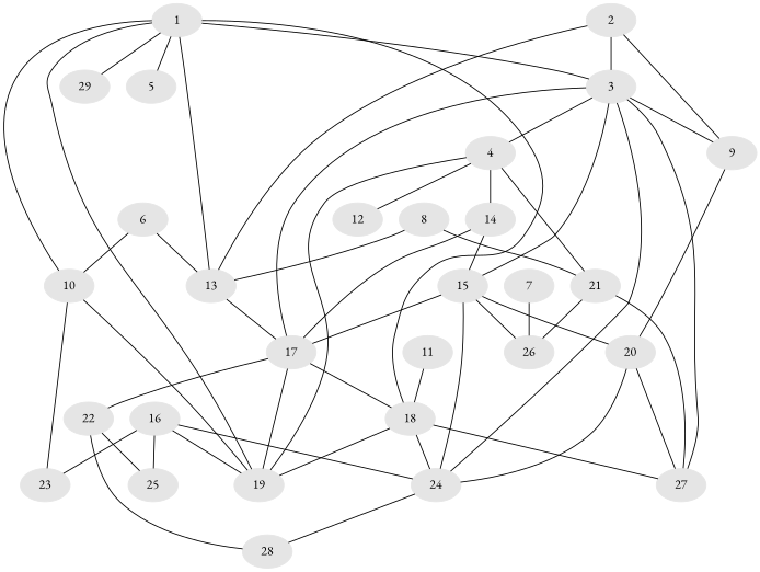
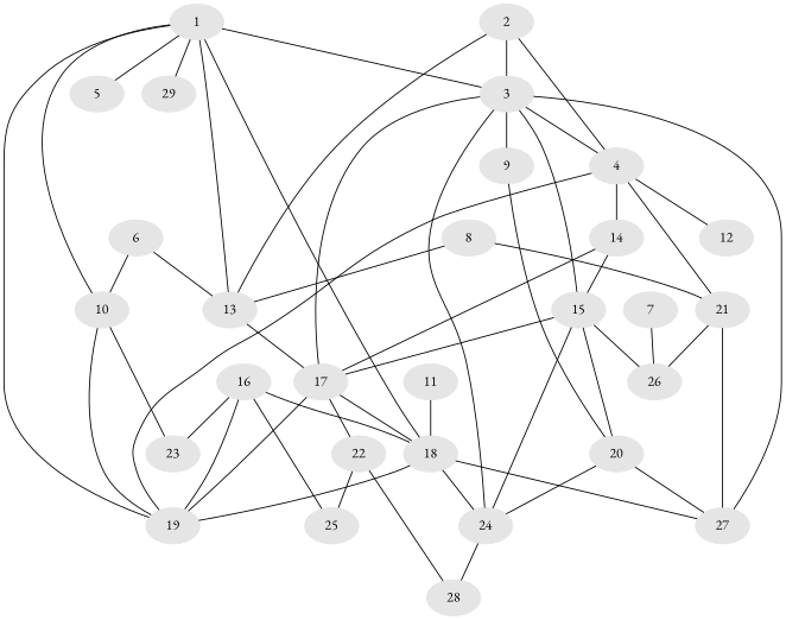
  graph {
    fontname="EB Garamond"
    node [color=gray90 fontname="EB Garamond" style=filled]
    edge [fontname="EB Garamond" weight=1.0]
    1
    3
    5
    10
    13
    18
    19
    29
    4
    9
    15
    17
    24
    27
    23
    2
    12
    14
    21
    20
    26
    22
    28
    6
    7
    8
    11
    16
    25
    1 -- 3
    1 -- 5
    1 -- 10
    1 -- 13 [weight=2.0]
    1 -- 18
    1 -- 19
    1 -- 29
    3 -- 4
    3 -- 9
    3 -- 15
    3 -- 17
    3 -- 24
    3 -- 27
    10 -- 19
    10 -- 23
    13 -- 17
    18 -- 19
    18 -- 24
    18 -- 27
    4 -- 19
    4 -- 12
    4 -- 14
    4 -- 21
    9 -- 20
    15 -- 17 [weight=2.0]
    15 -- 24
    15 -- 20
    15 -- 26
    17 -- 18
    17 -- 19
    17 -- 22
    24 -- 28
    2 -- 3
    2 -- 13
-   2 -- 9
+   2 -- 4
    14 -- 15
    14 -- 17
    21 -- 27 [weight=2.0]
    21 -- 26
    20 -- 24
    20 -- 27
    22 -- 28
    22 -- 25
    6 -- 10
    6 -- 13
    7 -- 26
    8 -- 13
    8 -- 21
    11 -- 18
    16 -- 19
-   16 -- 24
+   16 -- 18
    16 -- 23
    16 -- 25
  }
